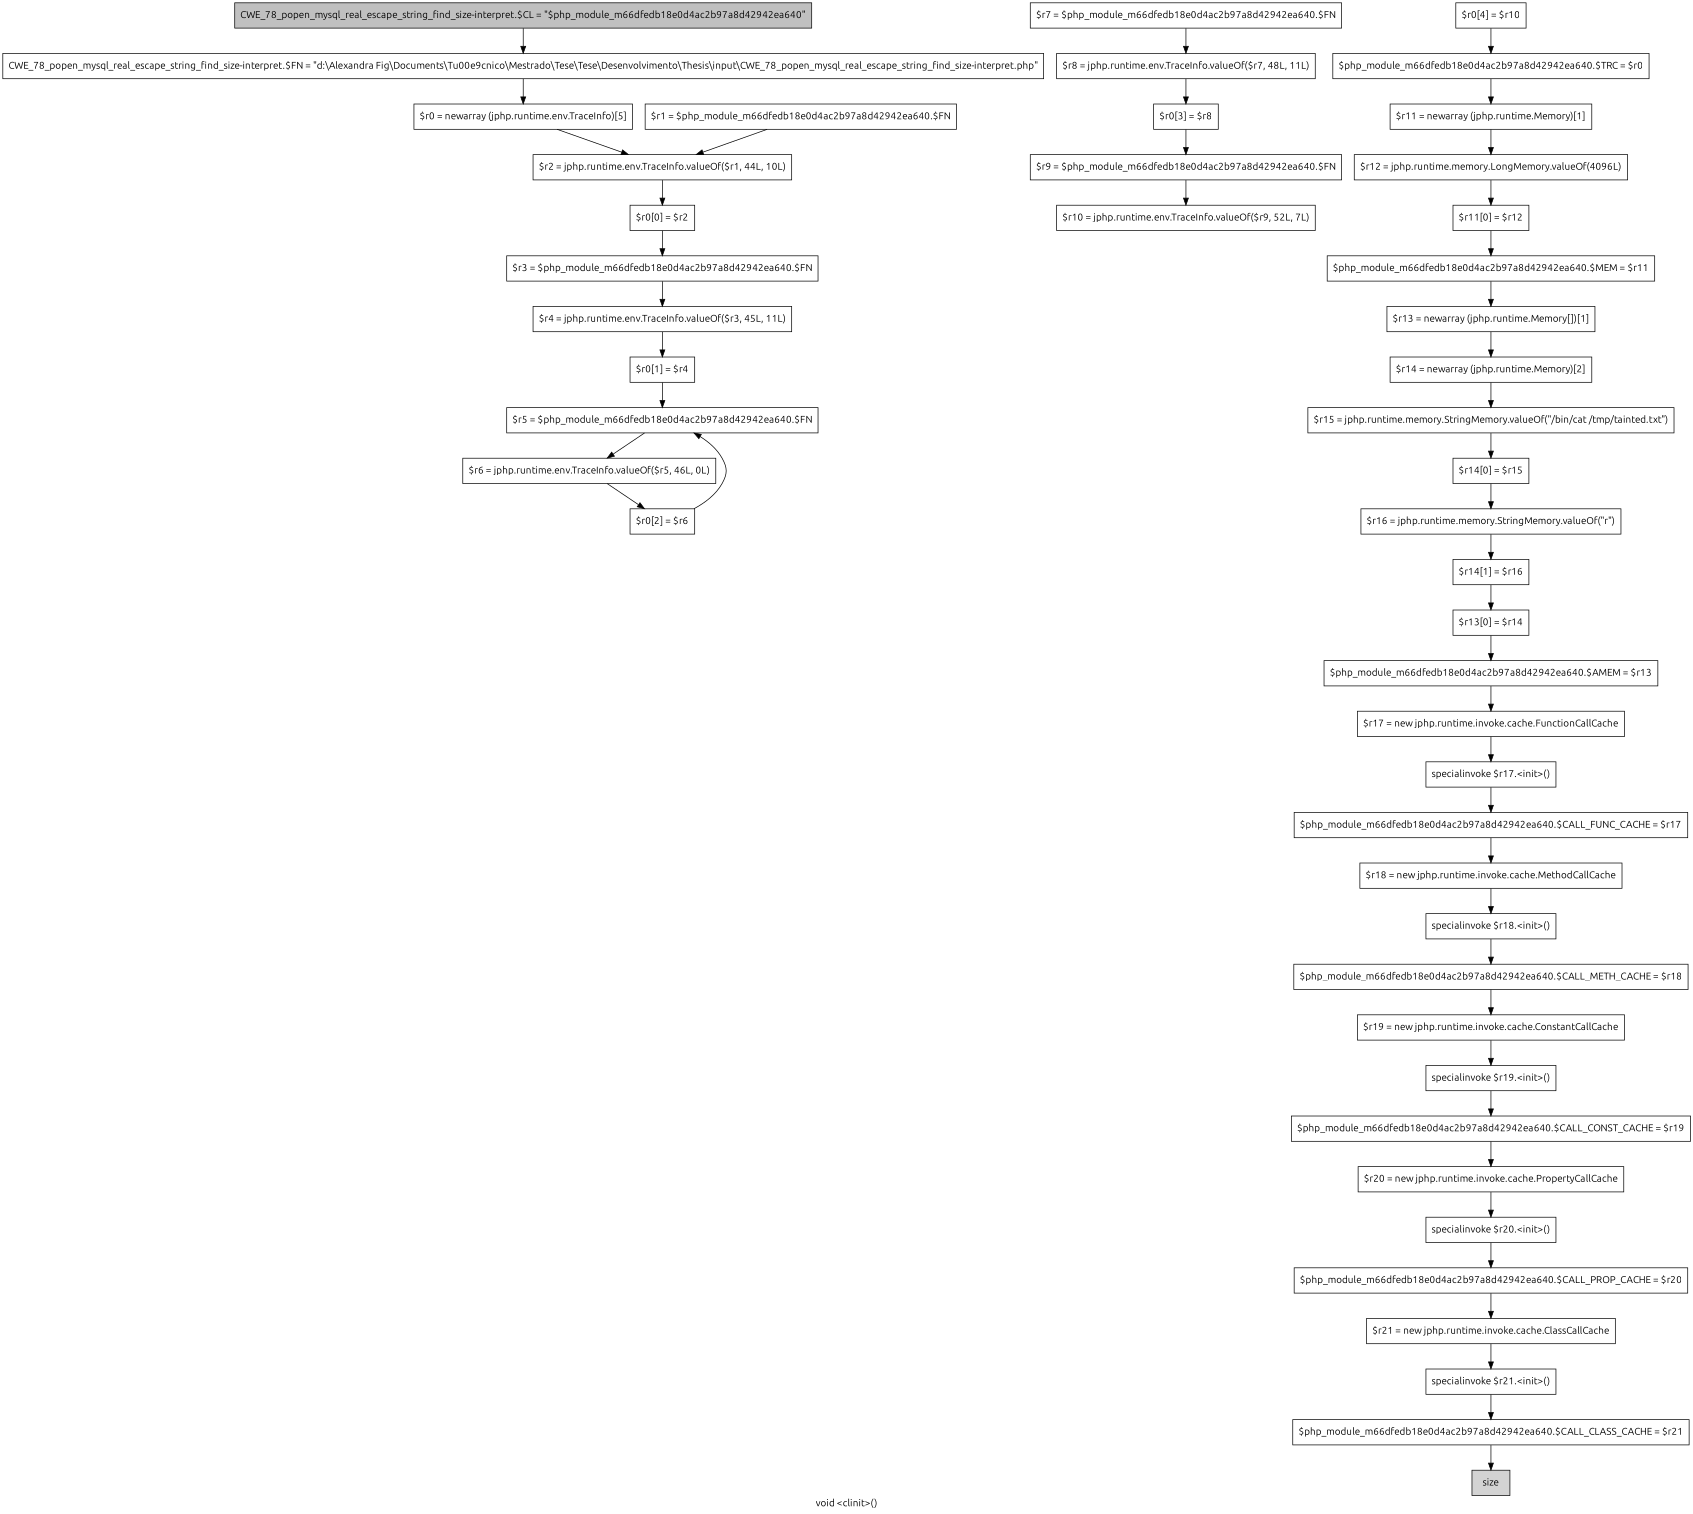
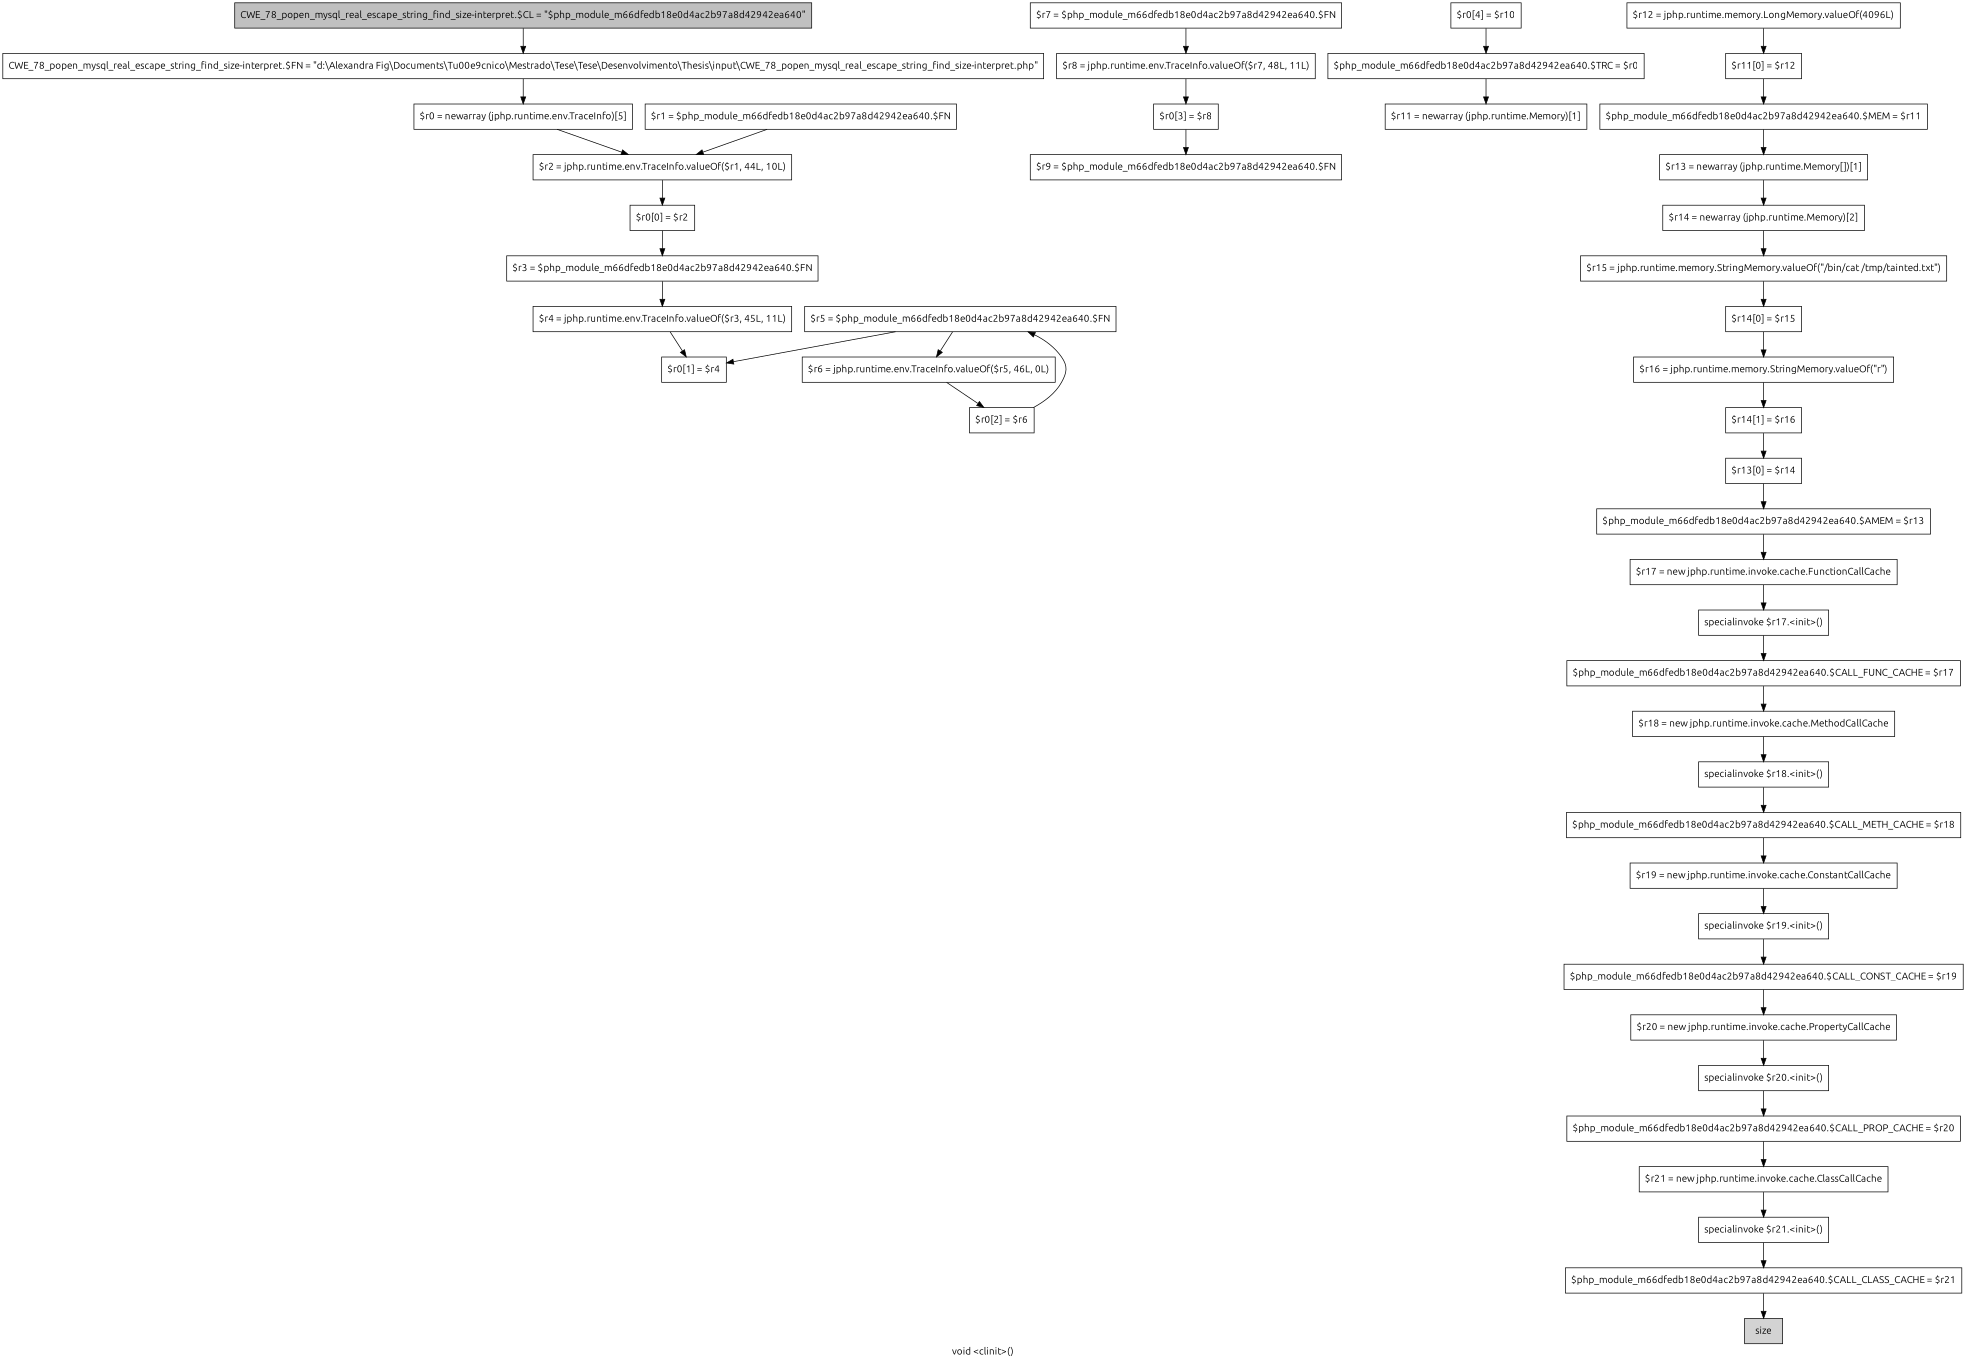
  digraph {
    fontname=Ubuntu
    label="void <clinit>()"
    node [fontname=Ubuntu shape=box]
    edge [fontname=Ubuntu]
    n1 [fillcolor=gray label="CWE_78_popen_mysql_real_escape_string_find_size-interpret.$CL = \"$php_module_m66dfedb18e0d4ac2b97a8d42942ea640\"" style=filled]
    n2 [label="CWE_78_popen_mysql_real_escape_string_find_size-interpret.$FN = \"d:\\Alexandra Fig\\Documents\\T\u00e9cnico\\Mestrado\\Tese\\Tese\\Desenvolvimento\\Thesis\\input\\CWE_78_popen_mysql_real_escape_string_find_size-interpret.php\""]
    n3 [label="$r0 = newarray (jphp.runtime.env.TraceInfo)[5]"]
    n4 [label="$r2 = jphp.runtime.env.TraceInfo.valueOf($r1, 44L, 10L)"]
    n5 [label="$r1 = $php_module_m66dfedb18e0d4ac2b97a8d42942ea640.$FN"]
    n6 [label="$r0[0] = $r2"]
    n7 [label="$r3 = $php_module_m66dfedb18e0d4ac2b97a8d42942ea640.$FN"]
    n8 [label="$r4 = jphp.runtime.env.TraceInfo.valueOf($r3, 45L, 11L)"]
    n9 [label="$r0[1] = $r4"]
    n10 [label="$r5 = $php_module_m66dfedb18e0d4ac2b97a8d42942ea640.$FN"]
    n11 [label="$r6 = jphp.runtime.env.TraceInfo.valueOf($r5, 46L, 0L)"]
    n12 [label="$r0[2] = $r6"]
    n13 [label="$r7 = $php_module_m66dfedb18e0d4ac2b97a8d42942ea640.$FN"]
    n14 [label="$r8 = jphp.runtime.env.TraceInfo.valueOf($r7, 48L, 11L)"]
    n15 [label="$r0[3] = $r8"]
    n16 [label="$r9 = $php_module_m66dfedb18e0d4ac2b97a8d42942ea640.$FN"]
-   n17 [label="$r10 = jphp.runtime.env.TraceInfo.valueOf($r9, 52L, 7L)"]
    n18 [label="$r0[4] = $r10"]
    n19 [label="$php_module_m66dfedb18e0d4ac2b97a8d42942ea640.$TRC = $r0"]
    n20 [label="$r11 = newarray (jphp.runtime.Memory)[1]"]
    n21 [label="$r12 = jphp.runtime.memory.LongMemory.valueOf(4096L)"]
    n22 [label="$r11[0] = $r12"]
    n23 [label="$php_module_m66dfedb18e0d4ac2b97a8d42942ea640.$MEM = $r11"]
    n24 [label="$r13 = newarray (jphp.runtime.Memory[])[1]"]
    n25 [label="$r14 = newarray (jphp.runtime.Memory)[2]"]
    n26 [label="$r15 = jphp.runtime.memory.StringMemory.valueOf(\"/bin/cat /tmp/tainted.txt\")"]
    n27 [label="$r14[0] = $r15"]
    n28 [label="$r16 = jphp.runtime.memory.StringMemory.valueOf(\"r\")"]
    n29 [label="$r14[1] = $r16"]
    n30 [label="$r13[0] = $r14"]
    n31 [label="$php_module_m66dfedb18e0d4ac2b97a8d42942ea640.$AMEM = $r13"]
    n32 [label="$r17 = new jphp.runtime.invoke.cache.FunctionCallCache"]
    n33 [label="specialinvoke $r17.<init>()"]
    n34 [label="$php_module_m66dfedb18e0d4ac2b97a8d42942ea640.$CALL_FUNC_CACHE = $r17"]
    n35 [label="$r18 = new jphp.runtime.invoke.cache.MethodCallCache"]
    n36 [label="specialinvoke $r18.<init>()"]
    n37 [label="$php_module_m66dfedb18e0d4ac2b97a8d42942ea640.$CALL_METH_CACHE = $r18"]
    n38 [label="$r19 = new jphp.runtime.invoke.cache.ConstantCallCache"]
    n39 [label="specialinvoke $r19.<init>()"]
    n40 [label="$php_module_m66dfedb18e0d4ac2b97a8d42942ea640.$CALL_CONST_CACHE = $r19"]
    n41 [label="$r20 = new jphp.runtime.invoke.cache.PropertyCallCache"]
    n42 [label="specialinvoke $r20.<init>()"]
    n43 [label="$php_module_m66dfedb18e0d4ac2b97a8d42942ea640.$CALL_PROP_CACHE = $r20"]
    n44 [label="$r21 = new jphp.runtime.invoke.cache.ClassCallCache"]
    n45 [label="specialinvoke $r21.<init>()"]
    n46 [label="$php_module_m66dfedb18e0d4ac2b97a8d42942ea640.$CALL_CLASS_CACHE = $r21"]
    n47 [fillcolor=lightgray label=size style=filled]
    n1 -> n2
    n2 -> n3
    n3 -> n4
    n4 -> n6
    n5 -> n4
    n6 -> n7
    n7 -> n8
    n8 -> n9
-   n9 -> n10
+   n10 -> n9
    n10 -> n11
    n11 -> n12
    n12 -> n10
    n13 -> n14
    n14 -> n15
    n15 -> n16
-   n16 -> n17
    n18 -> n19
    n19 -> n20
-   n20 -> n21
    n21 -> n22
    n22 -> n23
    n23 -> n24
    n24 -> n25
    n25 -> n26
    n26 -> n27
    n27 -> n28
    n28 -> n29
    n29 -> n30
    n30 -> n31
    n31 -> n32
    n32 -> n33
    n33 -> n34
    n34 -> n35
    n35 -> n36
    n36 -> n37
    n37 -> n38
    n38 -> n39
    n39 -> n40
    n40 -> n41
    n41 -> n42
    n42 -> n43
    n43 -> n44
    n44 -> n45
    n45 -> n46
    n46 -> n47
  }
